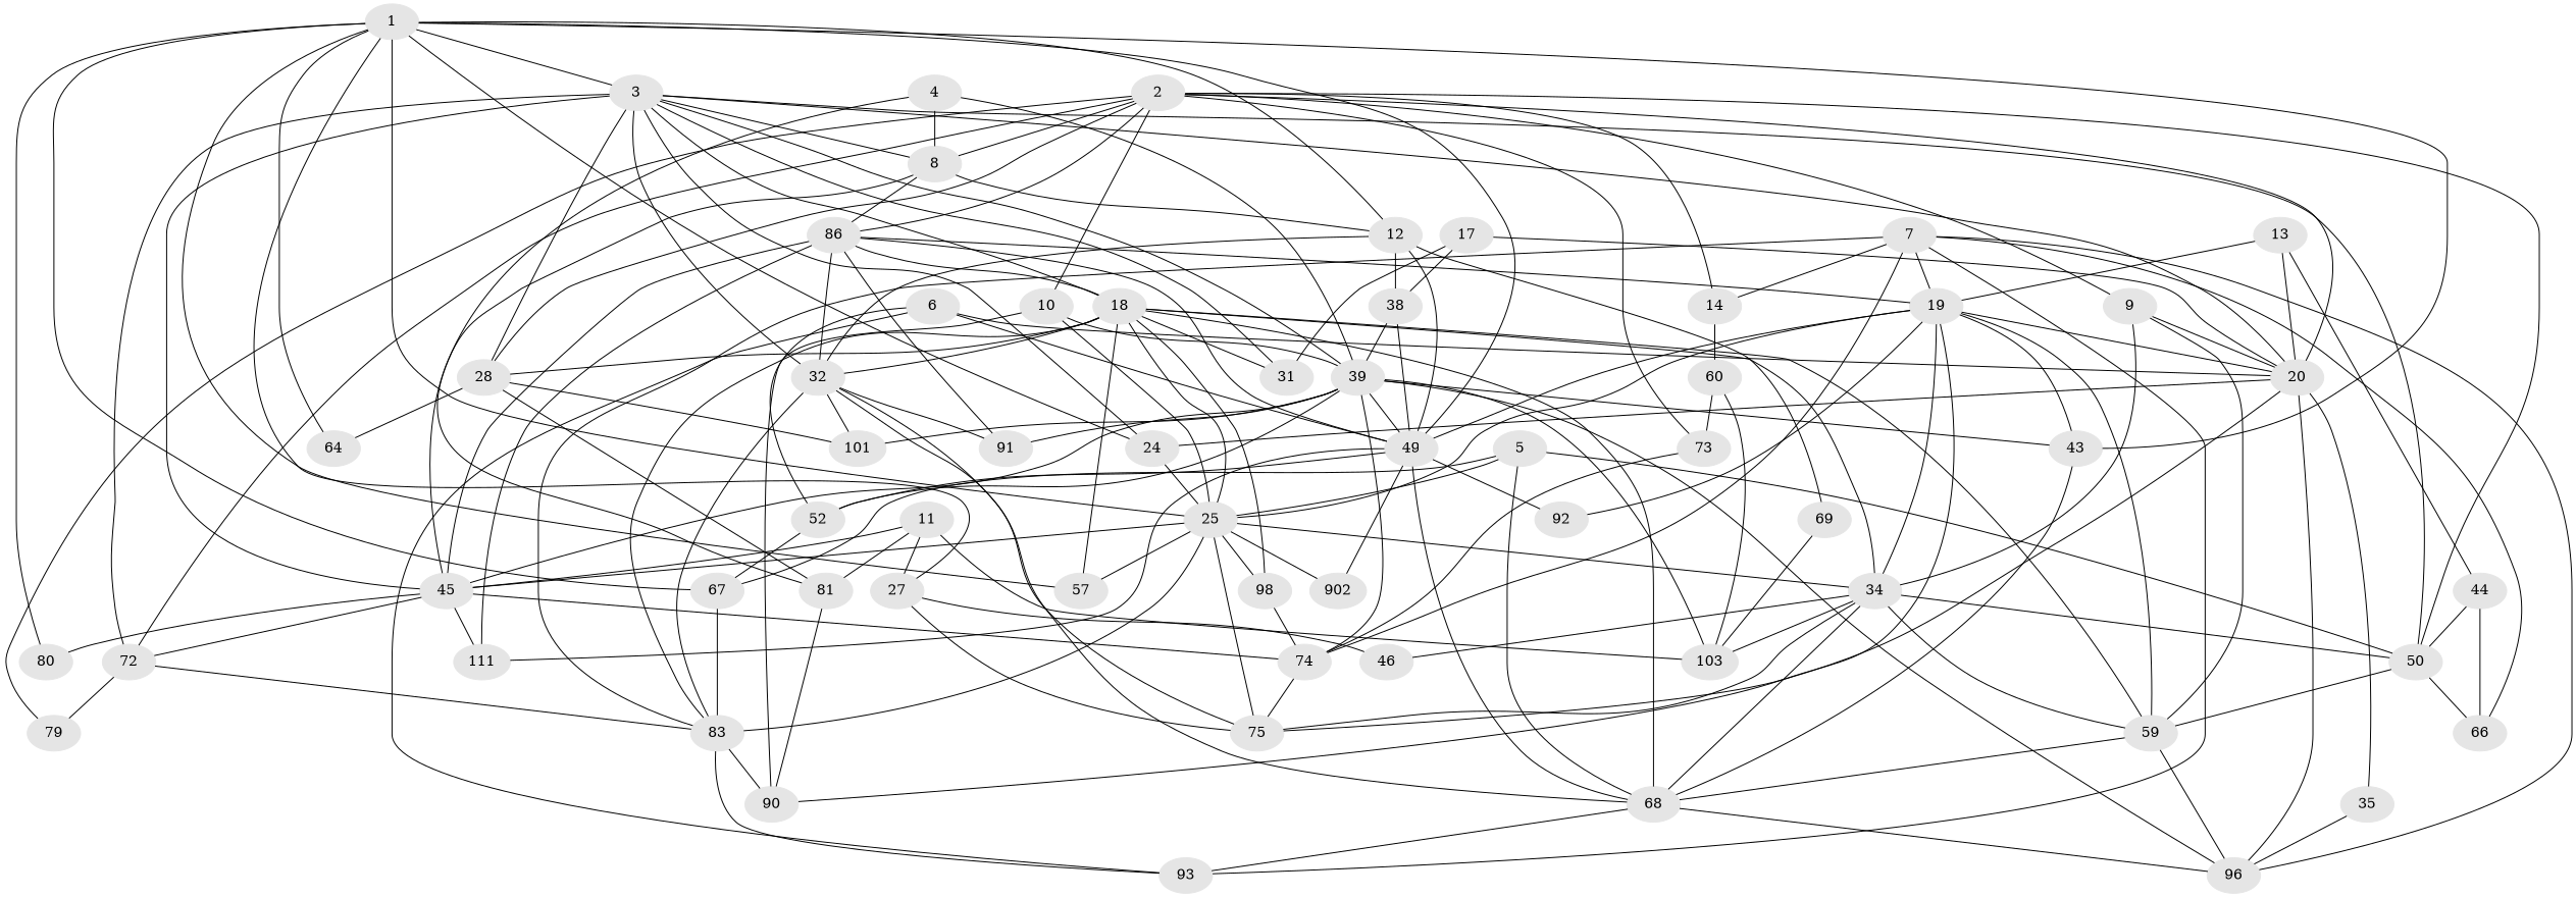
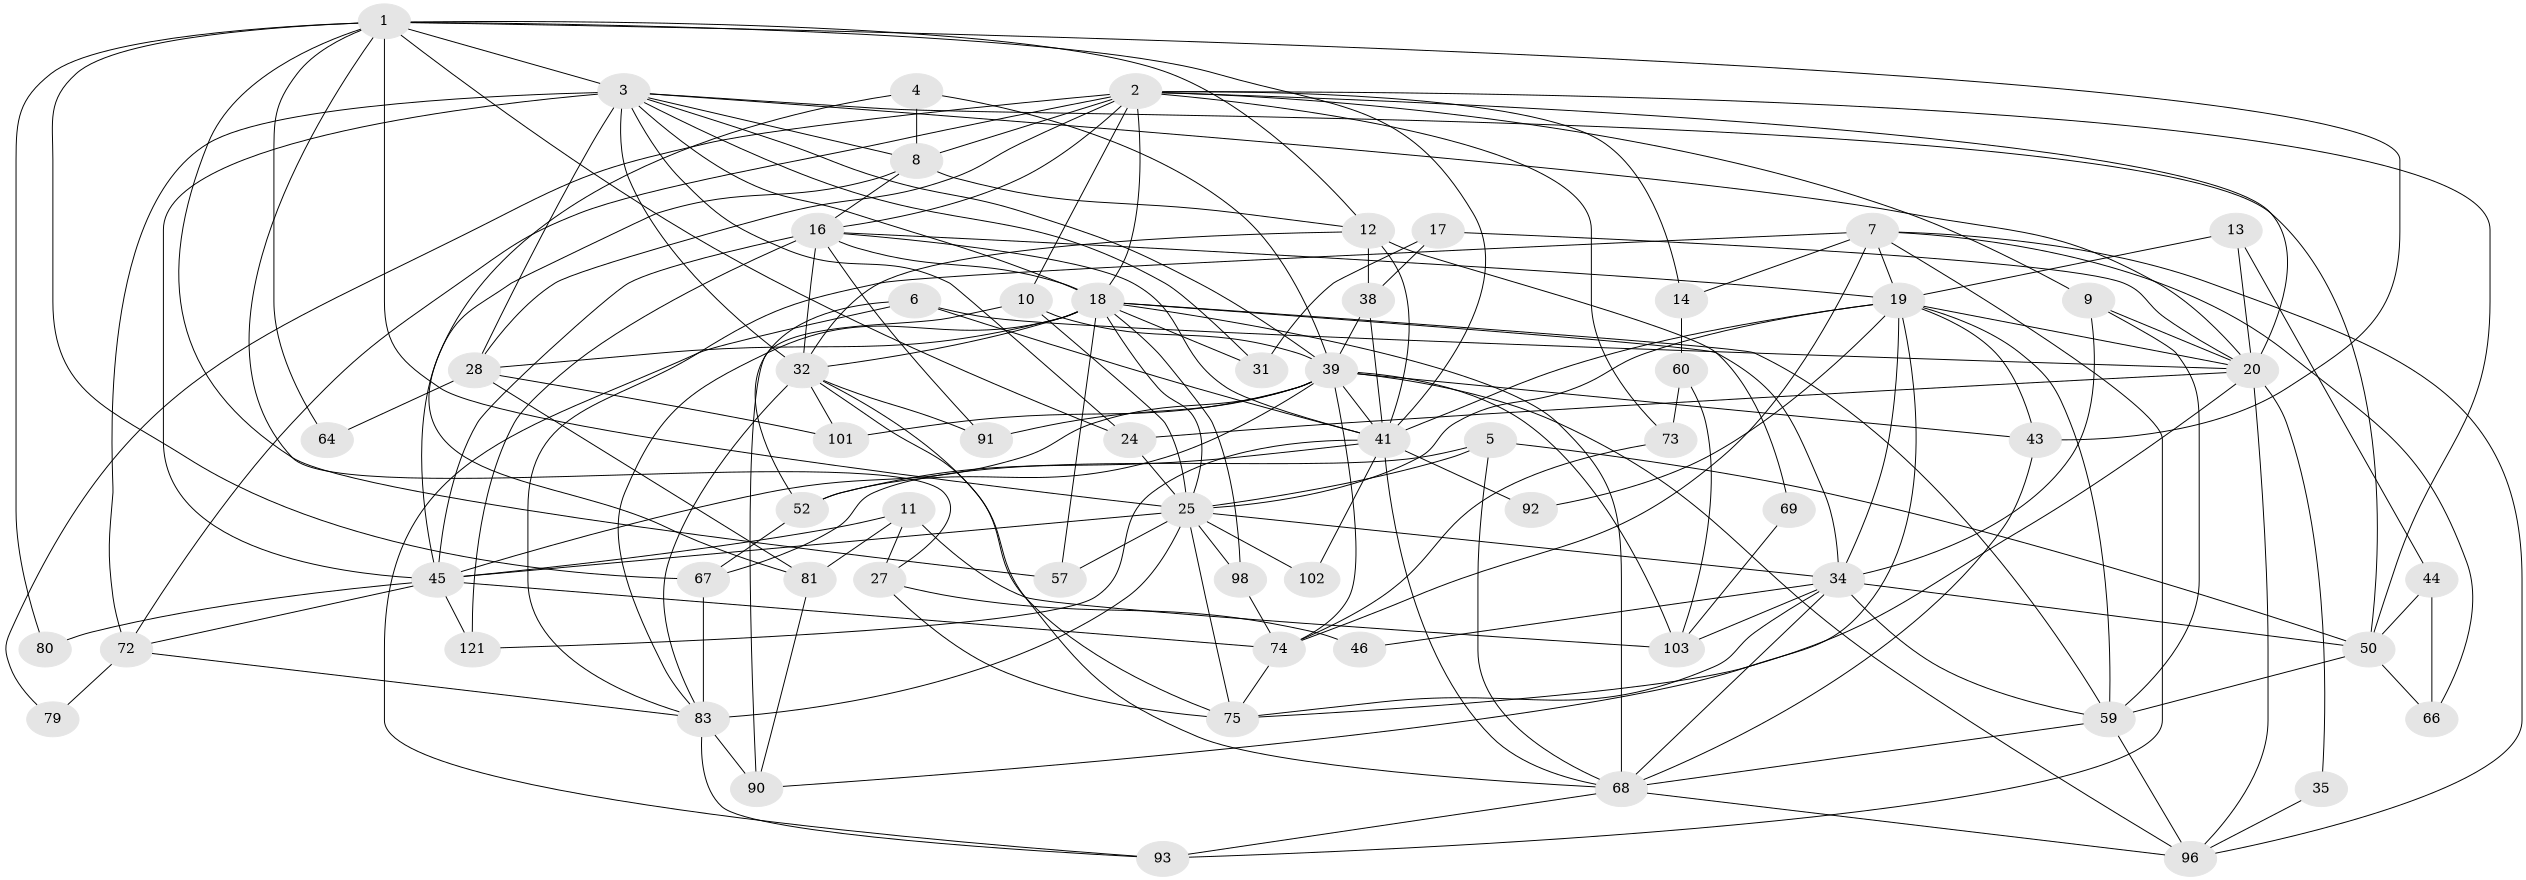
  graph {
    node [color=gray90 style=filled]
    1 [super="+30+104+77"]
    3 [super="+33+15"]
    12 [super="+86"]
    24
    25 [super="+48+41"]
    27
    43
-   49 [super="+53"]
+   49 [super="+53" label=41]
    57
    64
    67
    80
    8
    18 [super="+51+62+122"]
    20 [super="+61+36"]
    28
    50 [super="+109"]
    72
    31 [super="+94"]
    32 [super="+97+63+78"]
    39 [super="+114+40+47"]
    45 [super="+124+71"]
    38
    69
    83 [super="+84"]
    34 [super="+112+120+37"]
    98
    75 [super="+100+107"]
-   102 [label=902]
+   102
    46
    68 [super="+116"]
    52
-   121 [label=111]
+   121
    92
    2 [super="+23+58+26"]
    9
    10
    14
-   16 [super="+56" label=86]
+   16 [super="+56"]
    73 [super="+111"]
    79
    59 [super="+65"]
    90 [super="+110"]
    60
    19 [super="+87+21"]
    91
    96
    35
    81
    101
    66 [super="+119"]
    74
    103
    4
    5
    93 [super="+113"]
    6 [super="+89"]
    7 [super="+105+22"]
    11 [super="+29"]
    13
    44 [super="+85"]
    17
    1 -- 3
    1 -- 12
    1 -- 24
    1 -- 25
    1 -- 27
    1 -- 43
    1 -- 49
    1 -- 57
    1 -- 64
    1 -- 67
    1 -- 80
    3 -- 24
    3 -- 8
    3 -- 18
    3 -- 20
    3 -- 28
    3 -- 50
    3 -- 72
    3 -- 31
    3 -- 32 [weight=2]
    3 -- 39
    3 -- 45 [weight=2]
    12 -- 49
    12 -- 32
    12 -- 38
    12 -- 69
    24 -- 25 [weight=2]
    25 -- 57
    25 -- 45
    25 -- 83
    25 -- 34
    25 -- 98
    25 -- 75 [weight=2]
    25 -- 102
    27 -- 75
    27 -- 46
    43 -- 68
    49 -- 102
    49 -- 68
    49 -- 52
    49 -- 121
    49 -- 92
    67 -- 83
    8 -- 12
    8 -- 45
    8 -- 16
    18 -- 25
    18 -- 57
    18 -- 28
    18 -- 31
    18 -- 32
    18 -- 83
    18 -- 34
    18 -- 98
    18 -- 68
    18 -- 59
    20 -- 24
    20 -- 75 [weight=2]
    20 -- 96
    20 -- 35
    28 -- 64
    28 -- 81
    28 -- 101
    50 -- 59
    50 -- 66
    72 -- 83
    72 -- 79
    32 -- 83
    32 -- 75
    32 -- 68
    32 -- 91
    32 -- 101
    39 -- 43
    39 -- 49 [weight=2]
    39 -- 45
    39 -- 52
    39 -- 91
    39 -- 96
    39 -- 101
    39 -- 74
    39 -- 103
    45 -- 80
    45 -- 72
    45 -- 121
    45 -- 74
    38 -- 49
    38 -- 39
    69 -- 103
    83 -- 90 [weight=2]
    83 -- 93
    34 -- 50
    34 -- 75
    34 -- 46
    34 -- 68
    34 -- 59
    34 -- 103
    98 -- 74
    68 -- 96
    68 -- 93
    52 -- 67
    2 -- 8
+   2 -- 18
    2 -- 20
    2 -- 28
    2 -- 50
    2 -- 72
    2 -- 9
    2 -- 10
    2 -- 14
    2 -- 16
    2 -- 73
    2 -- 79
    9 -- 20
    9 -- 34
    9 -- 59
    10 -- 25
    10 -- 39
    10 -- 90
    14 -- 60
    16 -- 49
    16 -- 18
    16 -- 32
    16 -- 45
    16 -- 121
    16 -- 19
    16 -- 91
    73 -- 74
    59 -- 68
    59 -- 96
    60 -- 73
    60 -- 103
    19 -- 25
    19 -- 43
    19 -- 49 [weight=2]
    19 -- 20
    19 -- 34
    19 -- 92
    19 -- 59
    19 -- 90
    35 -- 96
    81 -- 90
    74 -- 75
    4 -- 8
    4 -- 39
    4 -- 81
    5 -- 25
    5 -- 67
    5 -- 50
    5 -- 68
    6 -- 49
    6 -- 20
    6 -- 52
    6 -- 93
    7 -- 83
    7 -- 14
    7 -- 19 [weight=2]
    7 -- 96
    7 -- 66
    7 -- 74
    7 -- 93
    11 -- 27
    11 -- 45
    11 -- 81
    11 -- 103
    13 -- 20
    13 -- 19
    13 -- 44 [weight=2]
    44 -- 50 [weight=2]
    44 -- 66
    17 -- 20
    17 -- 31
    17 -- 38
  }
